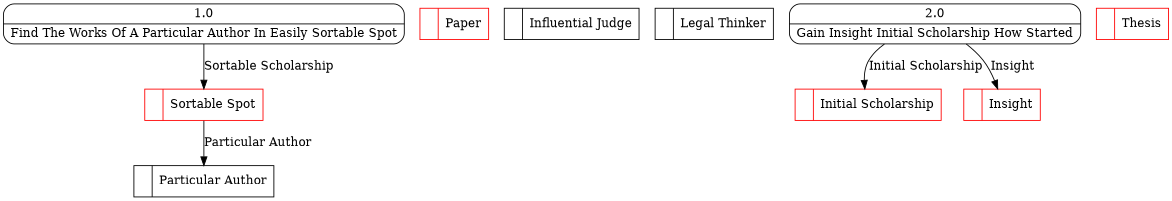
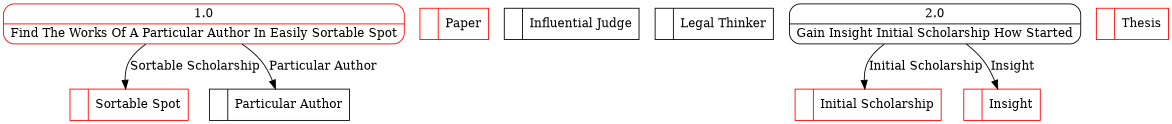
  digraph {
    node [shape=record]
    n1 [color=red label="<f0>  |<f1> Sortable Spot "]
    n2 [label="<f0>  |<f1> Particular Author "]
    n3 [color=red label="<f0>  |<f1> Paper "]
    n4 [label="<f0>  |<f1> Influential Judge "]
    n5 [label="<f0>  |<f1> Legal Thinker "]
    n6 [color=red label="<f0>  |<f1> Initial Scholarship "]
    n7 [color=red label="<f0>  |<f1> Insight "]
    n8 [color=red label="<f0>  |<f1> Thesis "]
-   n9 [label="{<f0> 1.0|<f1> Find The Works Of A Particular Author In Easily Sortable Spot }" shape=Mrecord]
+   n9 [label="{<f0> 1.0|<f1> Find The Works Of A Particular Author In Easily Sortable Spot }" shape=Mrecord color=red]
    n10 [label="{<f0> 2.0|<f1> Gain Insight Initial Scholarship How Started }" shape=Mrecord]
    n9 -> n1 [label="Sortable Scholarship"]
-   n1 -> n2 [label="Particular Author"]
+   n9 -> n2 [label="Particular Author"]
    n10 -> n6 [label="Initial Scholarship"]
    n10 -> n7 [label=Insight]
  }
